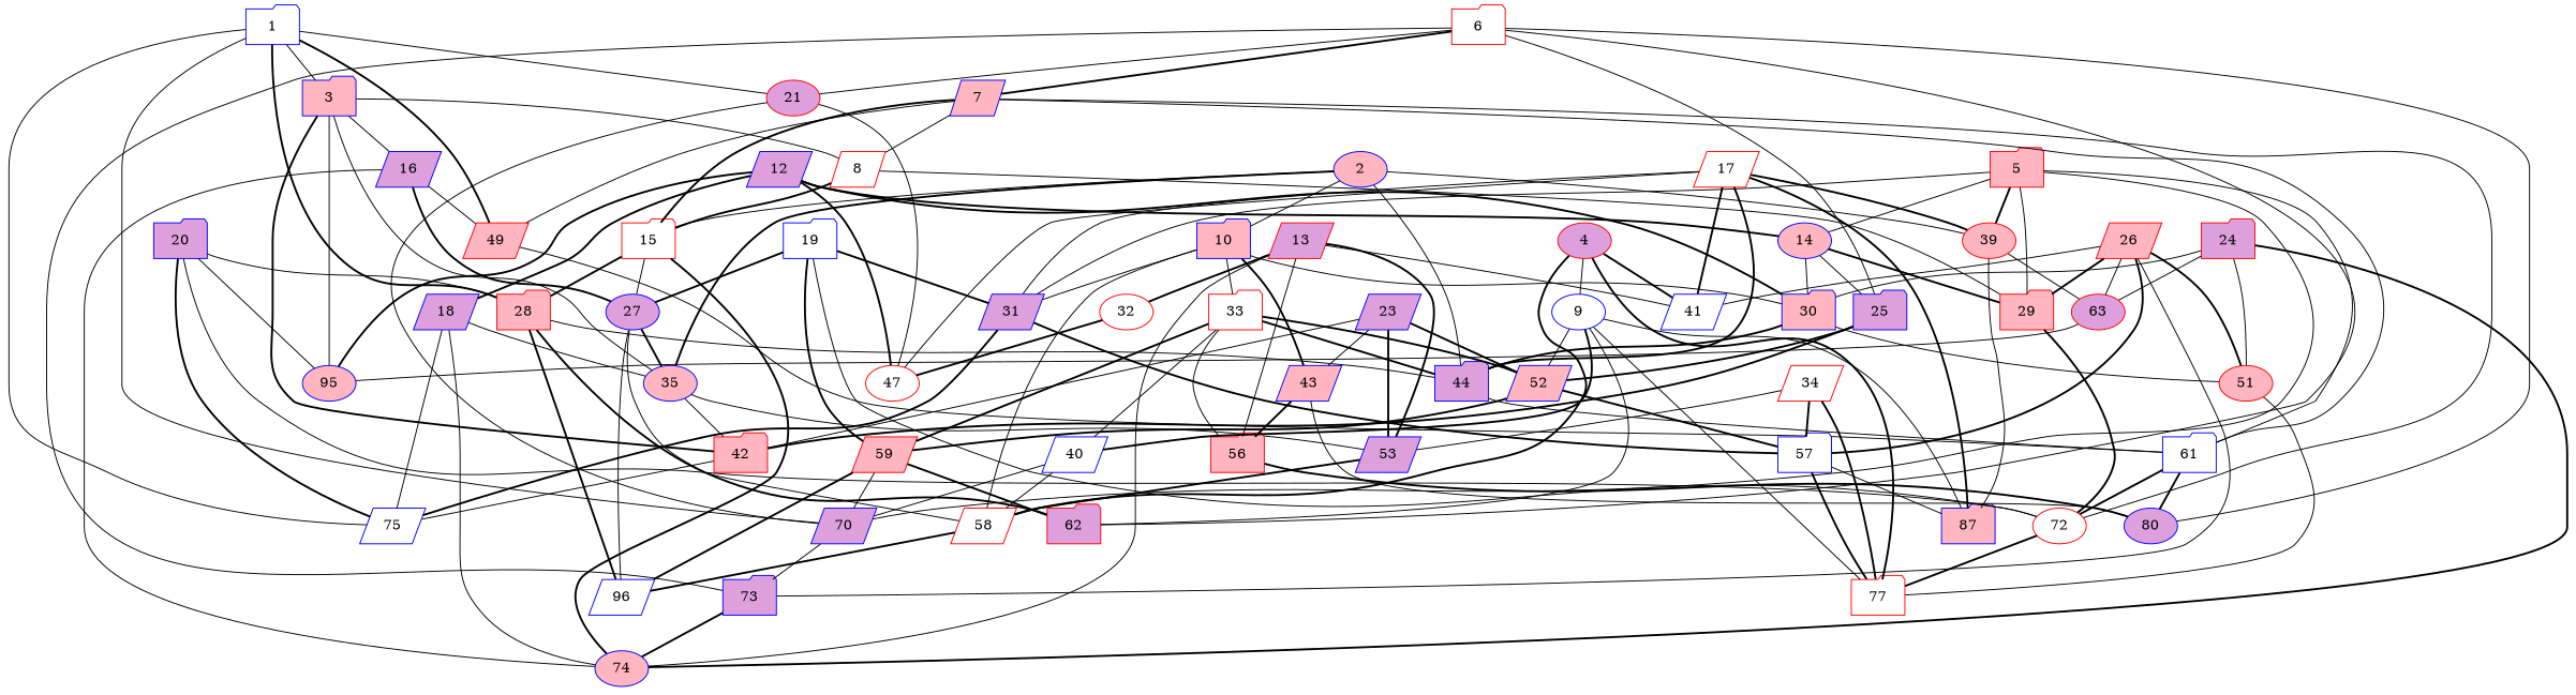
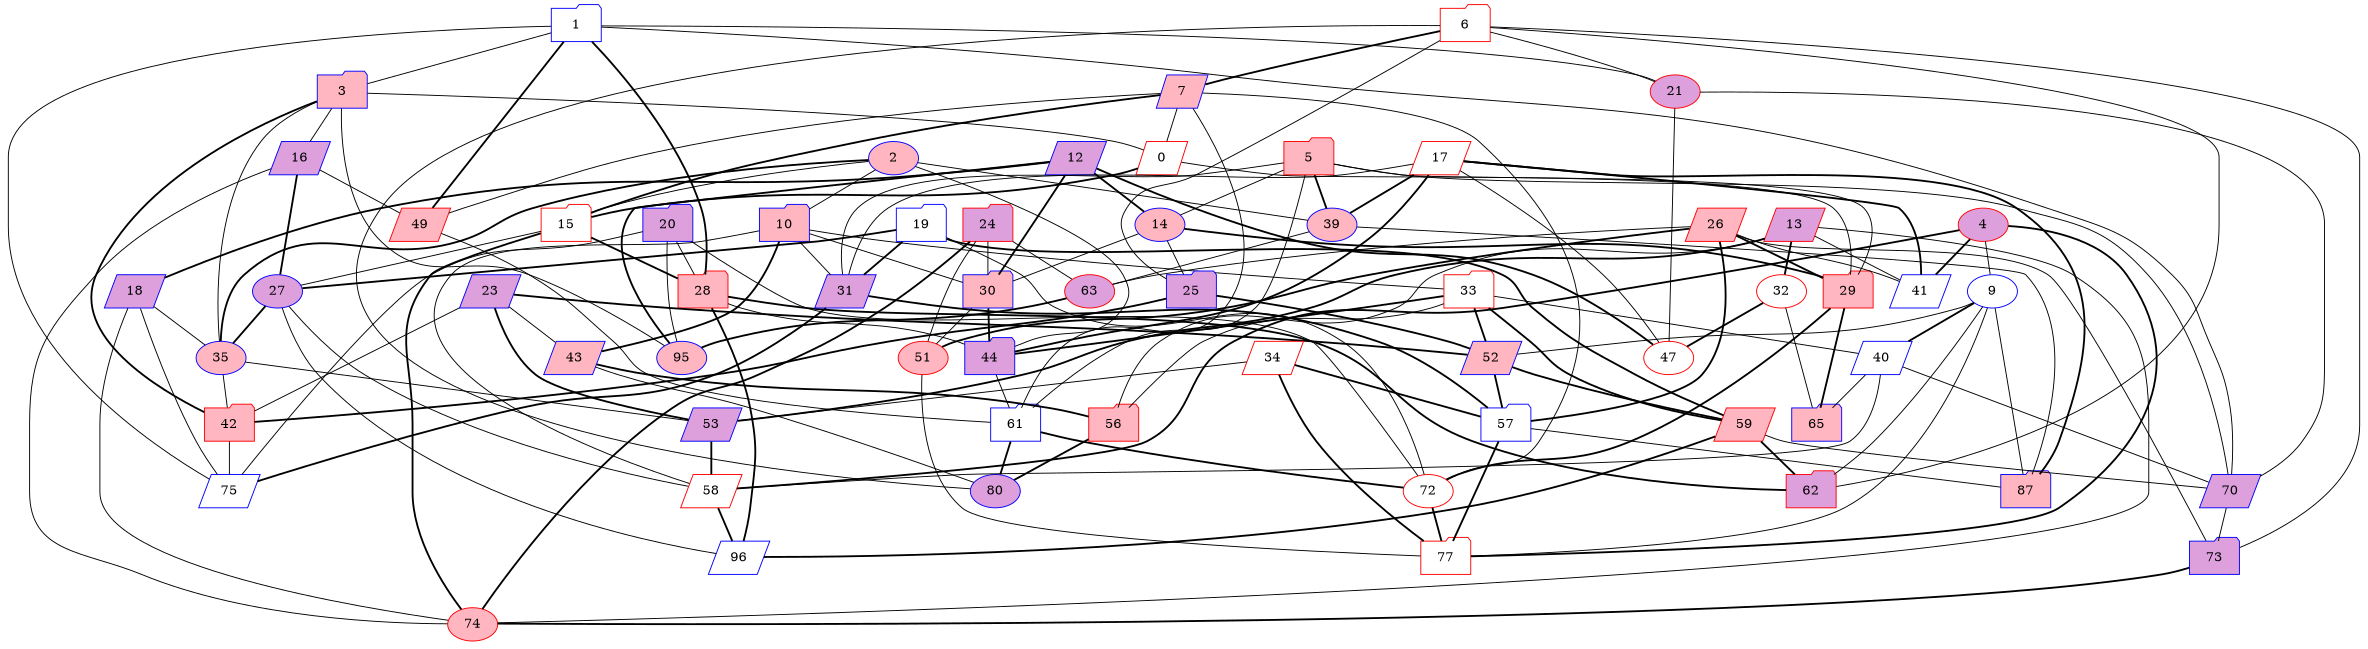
  graph {
    node [color=blue fillcolor=lightpink shape=folder style=filled]
    edge [style=solid]
    1 [fillcolor=white super="+36"]
    3 [super="+22"]
    21 [color=red fillcolor=plum shape=ellipse]
    28 [color=red super="+55"]
    49 [color=red shape=parallelogram]
    70 [fillcolor=plum shape=parallelogram super="+88"]
    75 [fillcolor=white shape=parallelogram super="+97"]
    35 [shape=ellipse super="+68"]
-   8 [color=red fillcolor=white shape=parallelogram]
+   8 [color=red fillcolor=white shape=parallelogram label=0]
    16 [fillcolor=plum shape=parallelogram]
    42 [color=red super="+91"]
    95 [shape=ellipse]
    47 [color=red fillcolor=white shape=ellipse]
    44 [fillcolor=plum super="+50"]
    62 [color=red fillcolor=plum]
    96 [fillcolor=white shape=parallelogram]
    61 [fillcolor=white super="+89"]
    73 [fillcolor=plum]
    2 [shape=ellipse super="+93"]
    10 [super="+11"]
    15 [color=red fillcolor=white super="+45"]
-   39 [color=red shape=ellipse super="+71"]
+   39 [shape=ellipse super="+71"]
    58 [color=red fillcolor=white shape=parallelogram super="+86"]
    31 [fillcolor=plum shape=parallelogram super="+94"]
    30 [super="+38"]
    33 [color=red fillcolor=white super="+84"]
    43 [shape=parallelogram]
-   74 [shape=ellipse super="+92"]
+   74 [color=red shape=ellipse super="+92"]
    27 [fillcolor=plum shape=ellipse super="+46"]
    53 [fillcolor=plum shape=parallelogram super="+66"]
    87
    63 [color=red fillcolor=plum shape=ellipse]
    29 [color=red super="+81"]
    9 [fillcolor=white shape=ellipse super="+78"]
    77 [color=red fillcolor=white super="+90"]
    40 [fillcolor=white shape=parallelogram super="+79"]
    52 [shape=parallelogram super="+98"]
    4 [color=red fillcolor=plum shape=ellipse]
    41 [fillcolor=white shape=parallelogram]
    5 [color=red super="+64"]
    14 [shape=ellipse super="+76"]
    25 [fillcolor=plum]
    72 [color=red fillcolor=white shape=ellipse super="+83"]
+   65
    57 [fillcolor=white super="+82"]
    80 [fillcolor=plum shape=ellipse]
    6 [color=red fillcolor=white super="+48"]
    7 [shape=parallelogram super="+67"]
    59 [color=red shape=parallelogram super="+60"]
    51 [color=red shape=ellipse]
    56 [color=red]
    12 [fillcolor=plum shape=parallelogram super="+54"]
    18 [fillcolor=plum shape=parallelogram]
    13 [color=red fillcolor=plum shape=parallelogram super="+37"]
    32 [color=red fillcolor=white shape=ellipse]
    17 [color=red fillcolor=white shape=parallelogram super="+85"]
    19 [fillcolor=white]
    20 [fillcolor=plum]
    23 [fillcolor=plum shape=parallelogram]
    24 [color=red fillcolor=plum]
    26 [color=red shape=parallelogram super="+69"]
    34 [color=red fillcolor=white shape=parallelogram]
    1 -- 3
    1 -- 21
    1 -- 28 [style=bold]
    1 -- 49 [style=bold]
    1 -- 70
    1 -- 75
    3 -- 35
    3 -- 8
    3 -- 16
    3 -- 42 [style=bold]
    3 -- 95
    21 -- 70
    21 -- 47
    28 -- 44
    28 -- 62 [style=bold]
    28 -- 96 [style=bold]
    49 -- 61
    70 -- 73
    35 -- 42
    35 -- 53
    8 -- 15 [style=bold]
    8 -- 29
    16 -- 49
    16 -- 74
    16 -- 27 [style=bold]
    42 -- 75 [weight=2]
    44 -- 61
    61 -- 72 [style=bold]
    61 -- 80 [style=bold]
    73 -- 74 [style=bold]
    2 -- 35 [style=bold]
    2 -- 44
    2 -- 10
    2 -- 15
    2 -- 39 [weight=2]
    10 -- 58
    10 -- 31
    10 -- 30
    10 -- 33
    10 -- 43 [style=bold]
    15 -- 28 [style=bold]
    15 -- 74 [style=bold]
    15 -- 27
    39 -- 87
    39 -- 63
    58 -- 96 [style=bold]
    31 -- 75 [style=bold]
    31 -- 57 [style=bold]
    30 -- 44 [style=bold]
    30 -- 51
    33 -- 44 [style=bold]
    33 -- 40
    33 -- 52 [style=bold]
    33 -- 59 [style=bold]
    33 -- 56
    43 -- 80
    43 -- 56 [style=bold]
    27 -- 35 [style=bold]
    27 -- 96
    27 -- 58
    53 -- 58 [style=bold]
-   63 -- 95
+   63 -- 95 [style=bold]
    29 -- 72 [style=bold]
+   29 -- 65 [style=bold]
    9 -- 62
    9 -- 87
    9 -- 77
    9 -- 40 [style=bold]
    9 -- 52
    40 -- 70
    40 -- 58
+   40 -- 65 [weight=2]
    52 -- 57 [style=bold]
    52 -- 59 [style=bold]
    4 -- 58 [style=bold]
    4 -- 9
    4 -- 77 [style=bold]
    4 -- 41 [style=bold]
    5 -- 70
    5 -- 61
    5 -- 39 [style=bold]
    5 -- 31
    5 -- 29
    5 -- 14
    14 -- 30
    14 -- 29 [style=bold]
    14 -- 25
    25 -- 42 [style=bold]
    25 -- 52 [style=bold]
    72 -- 77 [style=bold]
    57 -- 87
    57 -- 77 [style=bold]
    6 -- 21
    6 -- 62
    6 -- 73
    6 -- 25
    6 -- 80
    6 -- 7 [style=bold]
    7 -- 49
    7 -- 8
    7 -- 61
    7 -- 15 [style=bold]
    7 -- 72
    59 -- 70
    59 -- 62 [style=bold]
    59 -- 96 [style=bold]
    51 -- 77
    56 -- 80 [style=bold]
    12 -- 95 [style=bold]
    12 -- 47 [style=bold]
    12 -- 30 [style=bold]
    12 -- 14 [style=bold weight=2]
    12 -- 18 [style=bold]
    18 -- 75
    18 -- 35
    18 -- 74
    13 -- 74
    13 -- 53 [style=bold]
    13 -- 41
    13 -- 56
    13 -- 32 [style=bold weight=2]
    32 -- 47 [style=bold]
+   32 -- 65
    17 -- 47
    17 -- 44 [style=bold]
    17 -- 39 [style=bold]
    17 -- 31
    17 -- 87 [style=bold]
    17 -- 41 [style=bold]
    19 -- 31 [style=bold]
    19 -- 27 [style=bold]
    19 -- 72
    19 -- 59 [style=bold]
    20 -- 28
-   20 -- 75 [style=bold]
+   20 -- 75
    20 -- 95
    20 -- 72
    23 -- 42
    23 -- 43
    23 -- 53 [style=bold]
    23 -- 52 [style=bold]
    24 -- 30
    24 -- 74 [style=bold]
    24 -- 63
    24 -- 51
    26 -- 73
    26 -- 63
    26 -- 29 [style=bold]
    26 -- 41
    26 -- 57 [style=bold]
    26 -- 51 [style=bold]
    34 -- 53 [weight=2]
    34 -- 77 [style=bold]
    34 -- 57 [style=bold]
  }
